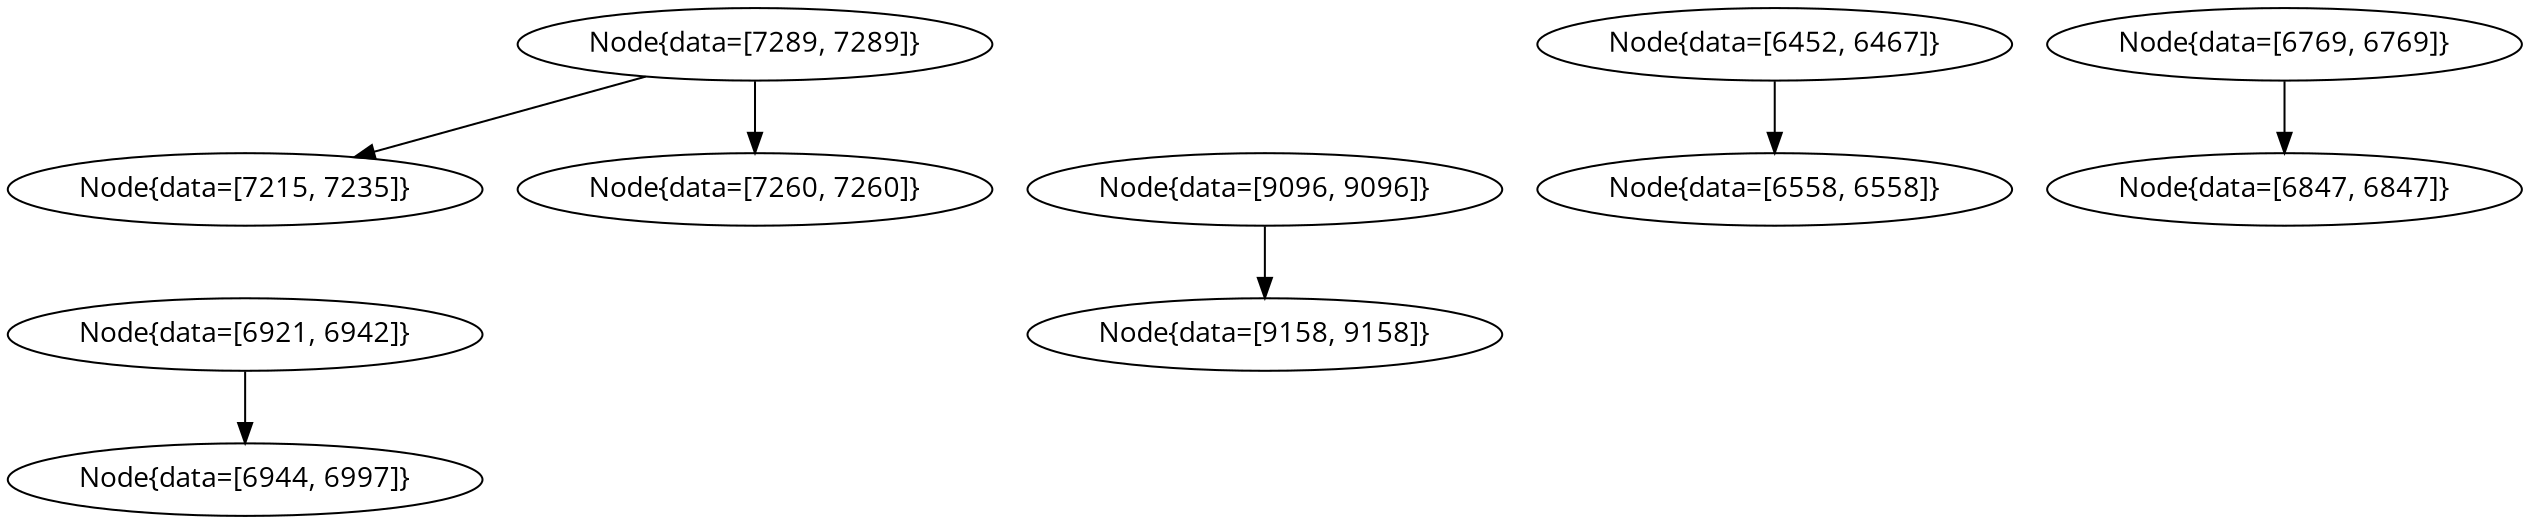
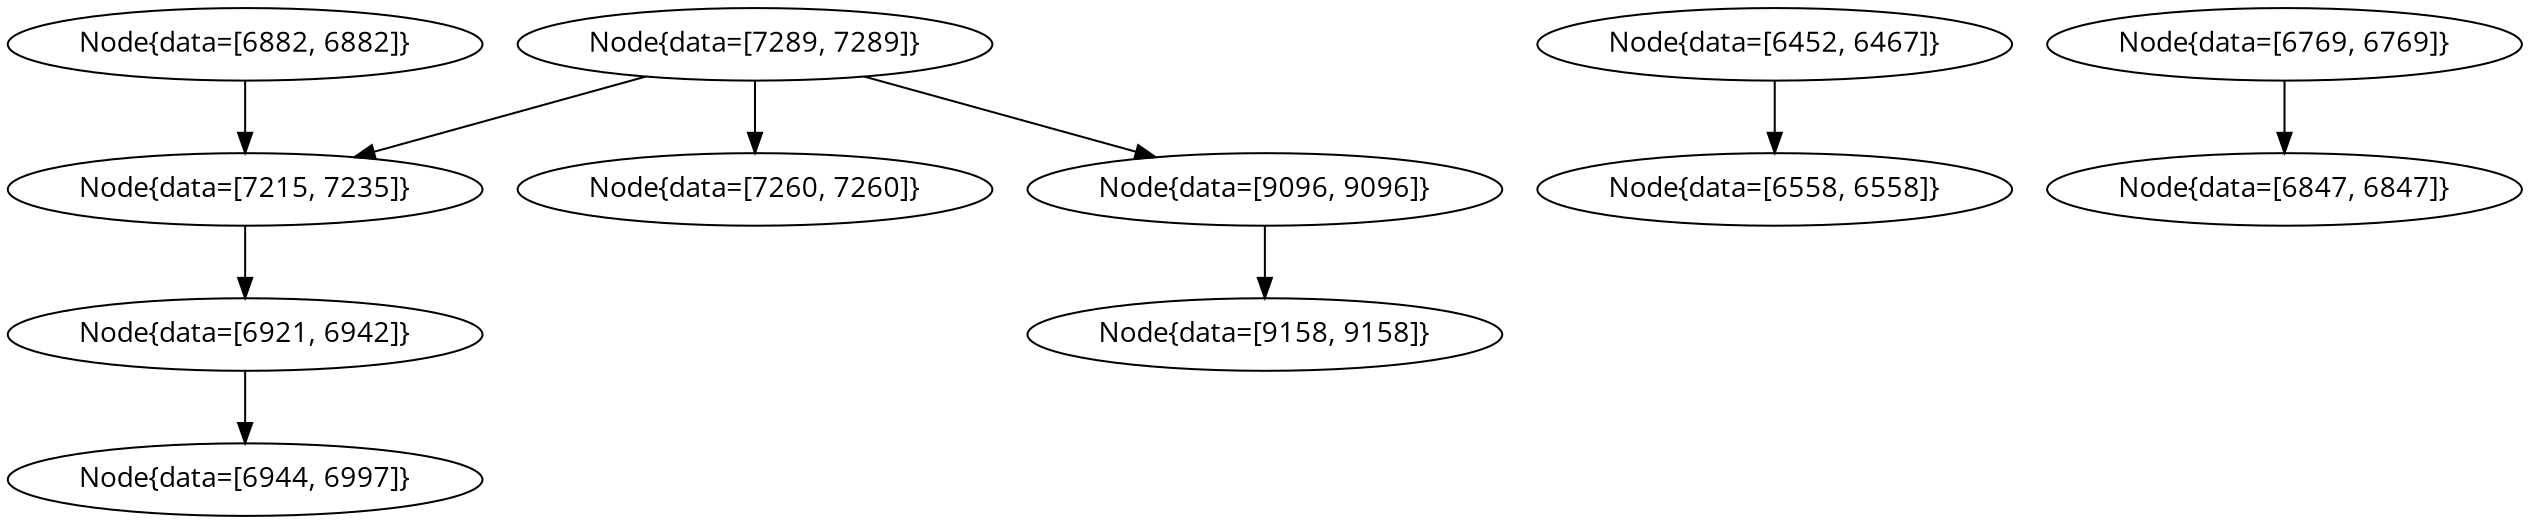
  digraph {
    fontname="Open Sans"
    node [fontname="Open Sans"]
    edge [fontname="Open Sans"]
+   n1 [label="Node{data=[6882, 6882]}"]
    n2 [label="Node{data=[7215, 7235]}"]
    n3 [label="Node{data=[6921, 6942]}"]
    n4 [label="Node{data=[6452, 6467]}"]
    n5 [label="Node{data=[6558, 6558]}"]
    n6 [label="Node{data=[6769, 6769]}"]
    n7 [label="Node{data=[6847, 6847]}"]
    n8 [label="Node{data=[6944, 6997]}"]
    n9 [label="Node{data=[7289, 7289]}"]
    n10 [label="Node{data=[7260, 7260]}"]
    n11 [label="Node{data=[9096, 9096]}"]
    n12 [label="Node{data=[9158, 9158]}"]
+   n1 -> n2
+   n2 -> n3
    n3 -> n8
    n4 -> n5
    n6 -> n7
    n9 -> n2
    n9 -> n10
+   n9 -> n11
    n11 -> n12
  }
